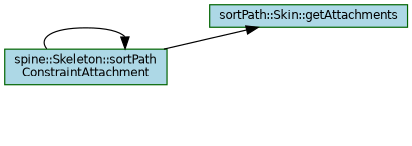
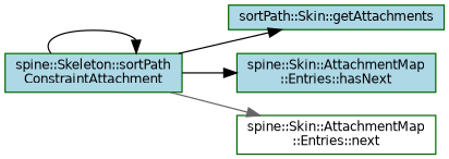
  digraph {
    rankdir=LR
    node [color=darkgreen fillcolor=lightblue fontname=Helvetica fontsize=10 shape=box style=filled]
    edge [color=black fontname=Helvetica fontsize=10 labelfontname=Helvetica labelfontsize=10 style=solid]
    n1 [fontcolor=black height=0.2 label="spine::Skeleton::sortPath\lConstraintAttachment" width=0.4]
    n2 [height=0.2 label="sortPath::Skin::getAttachments" width=0.4]
+   n3 [height=0.2 label="spine::Skin::AttachmentMap\l::Entries::hasNext" width=0.4]
+   n4 [fillcolor=white height=0.2 label="spine::Skin::AttachmentMap\l::Entries::next" width=0.4]
    n1 -> n1
    n1 -> n2
+   n1 -> n3
+   n1 -> n4 [color=gray40]
  }
